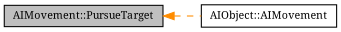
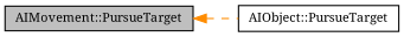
  digraph {
    rankdir=LR
    fontname="Noto Serif"
    node [color=black fontname="Noto Serif" fontsize=10 shape=record style=filled]
    n1 [fillcolor=grey75 fontcolor=black height=0.2 label="AIMovement::PursueTarget" width=0.4]
-   n2 [fillcolor=white height=0.2 label="AIObject::AIMovement" width=0.4]
+   n2 [fillcolor=white height=0.2 label="AIObject::PursueTarget" width=0.4]
    n1 -> n2 [color=darkorange dir=back fontname="Noto Serif" fontsize=10 labelfontname=Helvetica labelfontsize=10 style=dashed]
  }
